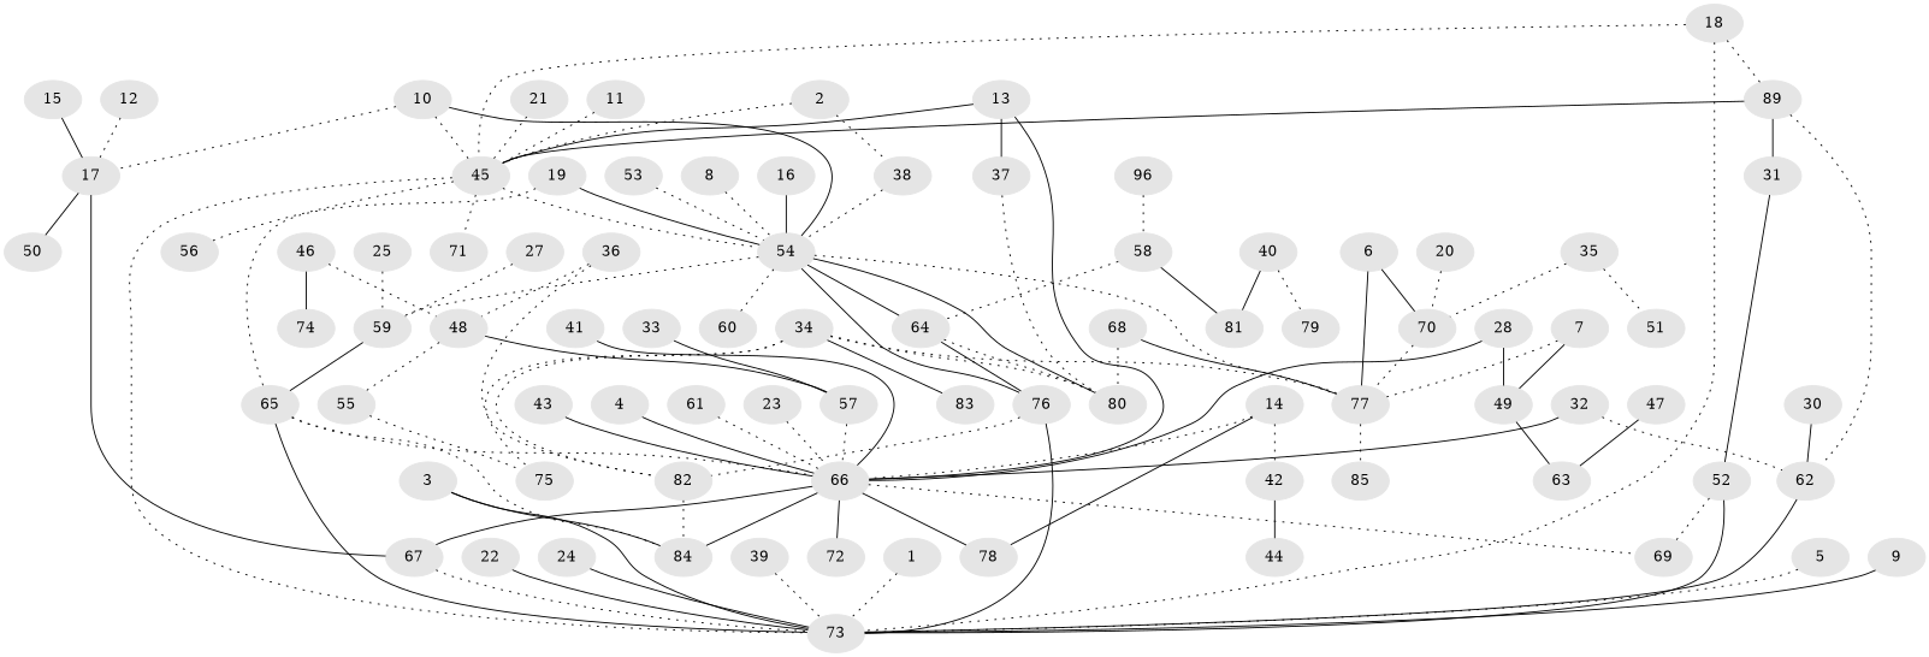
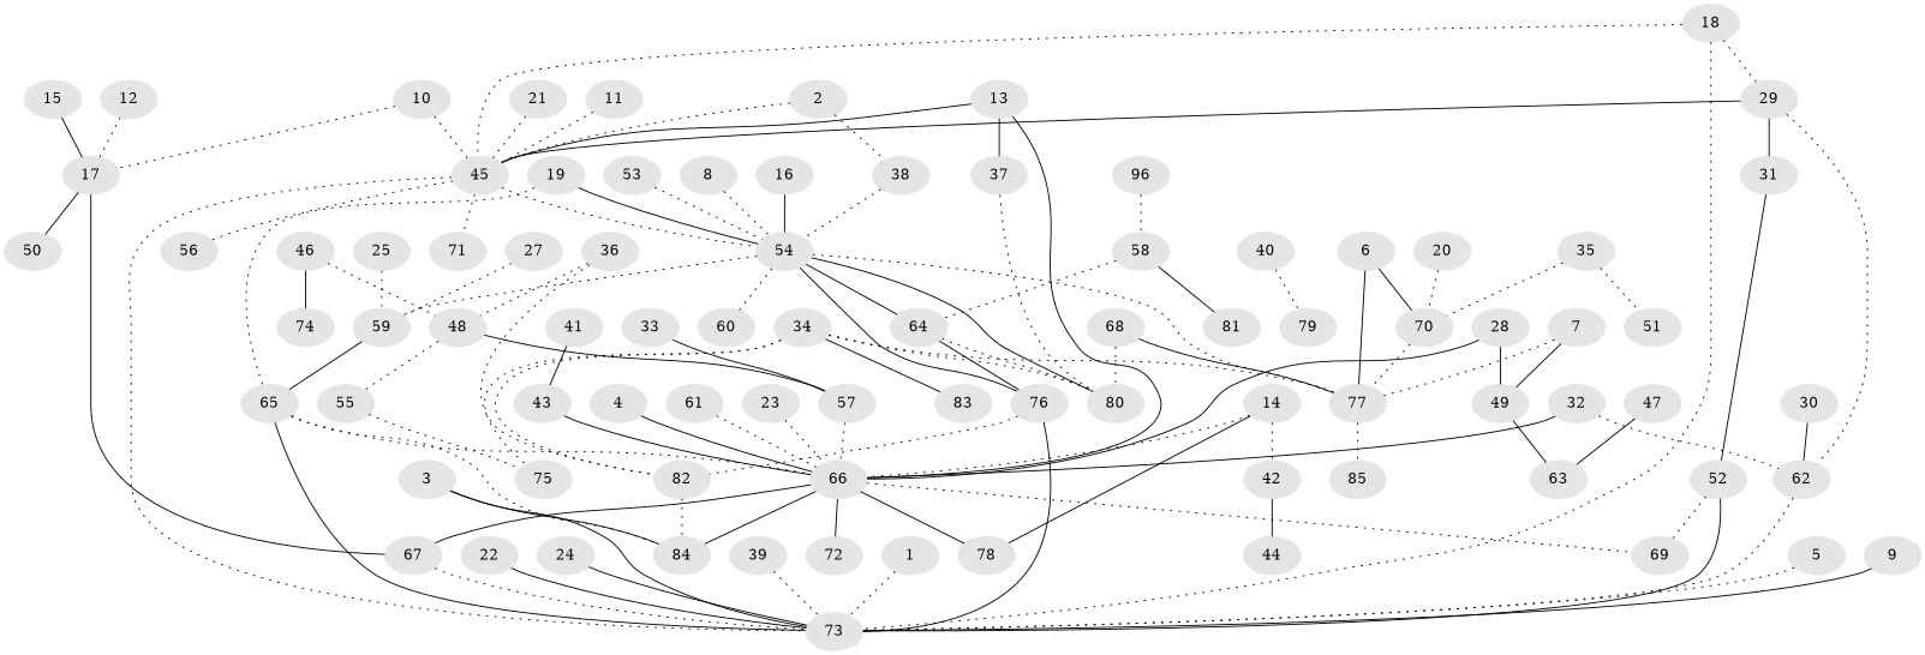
  graph {
    node [color=gray90 style=filled]
    edge [style=dotted weight=1.0]
    1
    73
    2
    38
    45
    54
    56
    71
    3
    84
    4
    66
    78
    67
    69
    72
    5
    6
    70
    77
    85
    7
    49
    63
    8
    59
    80
    60
    64
    76
    9
    10
    17
    50
    11
    12
    13
    37
    14
    42
    44
    15
    16
    18
-   29 [label=89]
+   29
    31
    62
    19
    65
    20
    21
    22
    23
    24
    25
    n56 [label=96]
    58
    81
    27
    28
    52
    30
    32
    33
    57
    34
    75
    82
    83
    35
    51
    36
    48
    55
    39
    40
    79
    41
    43
    46
    74
    47
    53
    61
    68
    1 -- 73
    2 -- 38
    2 -- 45
    38 -- 54
    45 -- 73
    45 -- 54
    45 -- 56
    45 -- 71
    54 -- 77
    54 -- 59
    54 -- 80 [style=solid]
    54 -- 60
    54 -- 64 [style=solid]
    54 -- 76 [style=solid]
    3 -- 73 [style=solid]
    3 -- 84 [style=solid]
    4 -- 66 [style=solid]
    66 -- 84 [style=solid]
    66 -- 78 [style=solid]
    66 -- 67 [style=solid]
    66 -- 69
    66 -- 72 [style=solid]
    67 -- 73
    5 -- 73
    6 -- 70 [style=solid]
    6 -- 77 [style=solid]
    70 -- 77
    77 -- 85
    7 -- 77
    7 -- 49 [style=solid]
    49 -- 63 [style=solid]
    8 -- 54
    59 -- 65 [style=solid]
    64 -- 80
    64 -- 76 [style=solid]
    76 -- 73 [style=solid]
    76 -- 82
    9 -- 73 [style=solid]
    10 -- 45
-   10 -- 54 [style=solid]
    10 -- 17
    17 -- 67 [style=solid]
    17 -- 50 [style=solid]
    11 -- 45
    12 -- 17
    13 -- 45 [style=solid]
    13 -- 66 [style=solid]
    13 -- 37 [style=solid]
    37 -- 80
    14 -- 66
    14 -- 78 [style=solid]
    14 -- 42
    42 -- 44 [style=solid]
    15 -- 17 [style=solid]
    16 -- 54 [style=solid]
    18 -- 73
    18 -- 45
    18 -- 29
    29 -- 45 [style=solid]
    29 -- 31 [style=solid]
    29 -- 62
    31 -- 52 [style=solid]
-   62 -- 73 [style=solid]
+   62 -- 73
    19 -- 54 [style=solid]
    19 -- 65
    65 -- 73 [style=solid]
    65 -- 84
    65 -- 66
    20 -- 70
    21 -- 45
    22 -- 73 [style=solid]
    23 -- 66
    24 -- 73 [style=solid]
    25 -- 59
    n56 -- 58
    58 -- 64
    58 -- 81 [style=solid]
    27 -- 59
    28 -- 66 [style=solid]
    28 -- 49 [style=solid]
    52 -- 73 [style=solid]
    52 -- 69
    30 -- 62 [style=solid]
    32 -- 66 [style=solid]
    32 -- 62
    33 -- 57 [style=solid]
    57 -- 66
    34 -- 77
    34 -- 80
    34 -- 75
    34 -- 82
    34 -- 83 [style=solid]
    82 -- 84 [weight=2.0]
    35 -- 70
    35 -- 51
    36 -- 82
    36 -- 48
    48 -- 57 [style=solid]
    48 -- 55
    55 -- 75
    39 -- 73
-   40 -- 81 [style=solid]
    40 -- 79
-   41 -- 66 [style=solid]
+   41 -- 43 [style=solid]
    43 -- 66 [style=solid]
    46 -- 48
    46 -- 74 [style=solid]
    47 -- 63 [style=solid]
    53 -- 54
    61 -- 66
    68 -- 77 [style=solid]
    68 -- 80
  }
